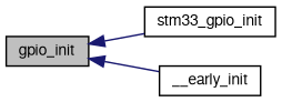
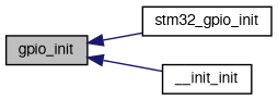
  digraph {
    rankdir=LR
    node [color=black fillcolor=white fontname=FreeSans fontsize=10 shape=record style=filled]
    edge [color=midnightblue dir=back fontname=FreeSans fontsize=10 labelfontname=FreeSans labelfontsize=10 style=solid]
    n1 [fillcolor=grey75 fontcolor=black height=0.2 label=gpio_init width=0.4]
-   n2 [height=0.2 label=stm33_gpio_init width=0.4]
-   n3 [height=0.2 label=__early_init width=0.4]
+   n2 [height=0.2 label=stm32_gpio_init width=0.4]
+   n3 [height=0.2 label=__init_init width=0.4]
    n1 -> n2
    n1 -> n3
  }
